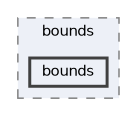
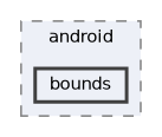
  digraph {
    compound=true
    n1 [color=grey25 fillcolor="#edf0f7" fontname=Helvetica fontsize=10 height=0.2 label=bounds shape=box style="filled,bold" width=0.4]
    subgraph cluster_1 {
      bgcolor="#edf0f7"
      fontname=Helvetica
      fontsize=10
-     label=bounds
+     label=android
      pencolor=grey50
      style="filled,dashed"
      n1
    }
  }
